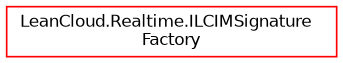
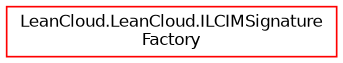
  digraph {
    rankdir=LR
-   n1 [color=red fillcolor=white fontname=Helvetica fontsize=10 height=0.2 label="LeanCloud.Realtime.ILCIMSignature\lFactory" shape=box style=filled width=0.4]
+   n1 [color=red fillcolor=white fontname=Helvetica fontsize=10 height=0.2 label="LeanCloud.LeanCloud.ILCIMSignature\lFactory" shape=box style=filled width=0.4]
  }
